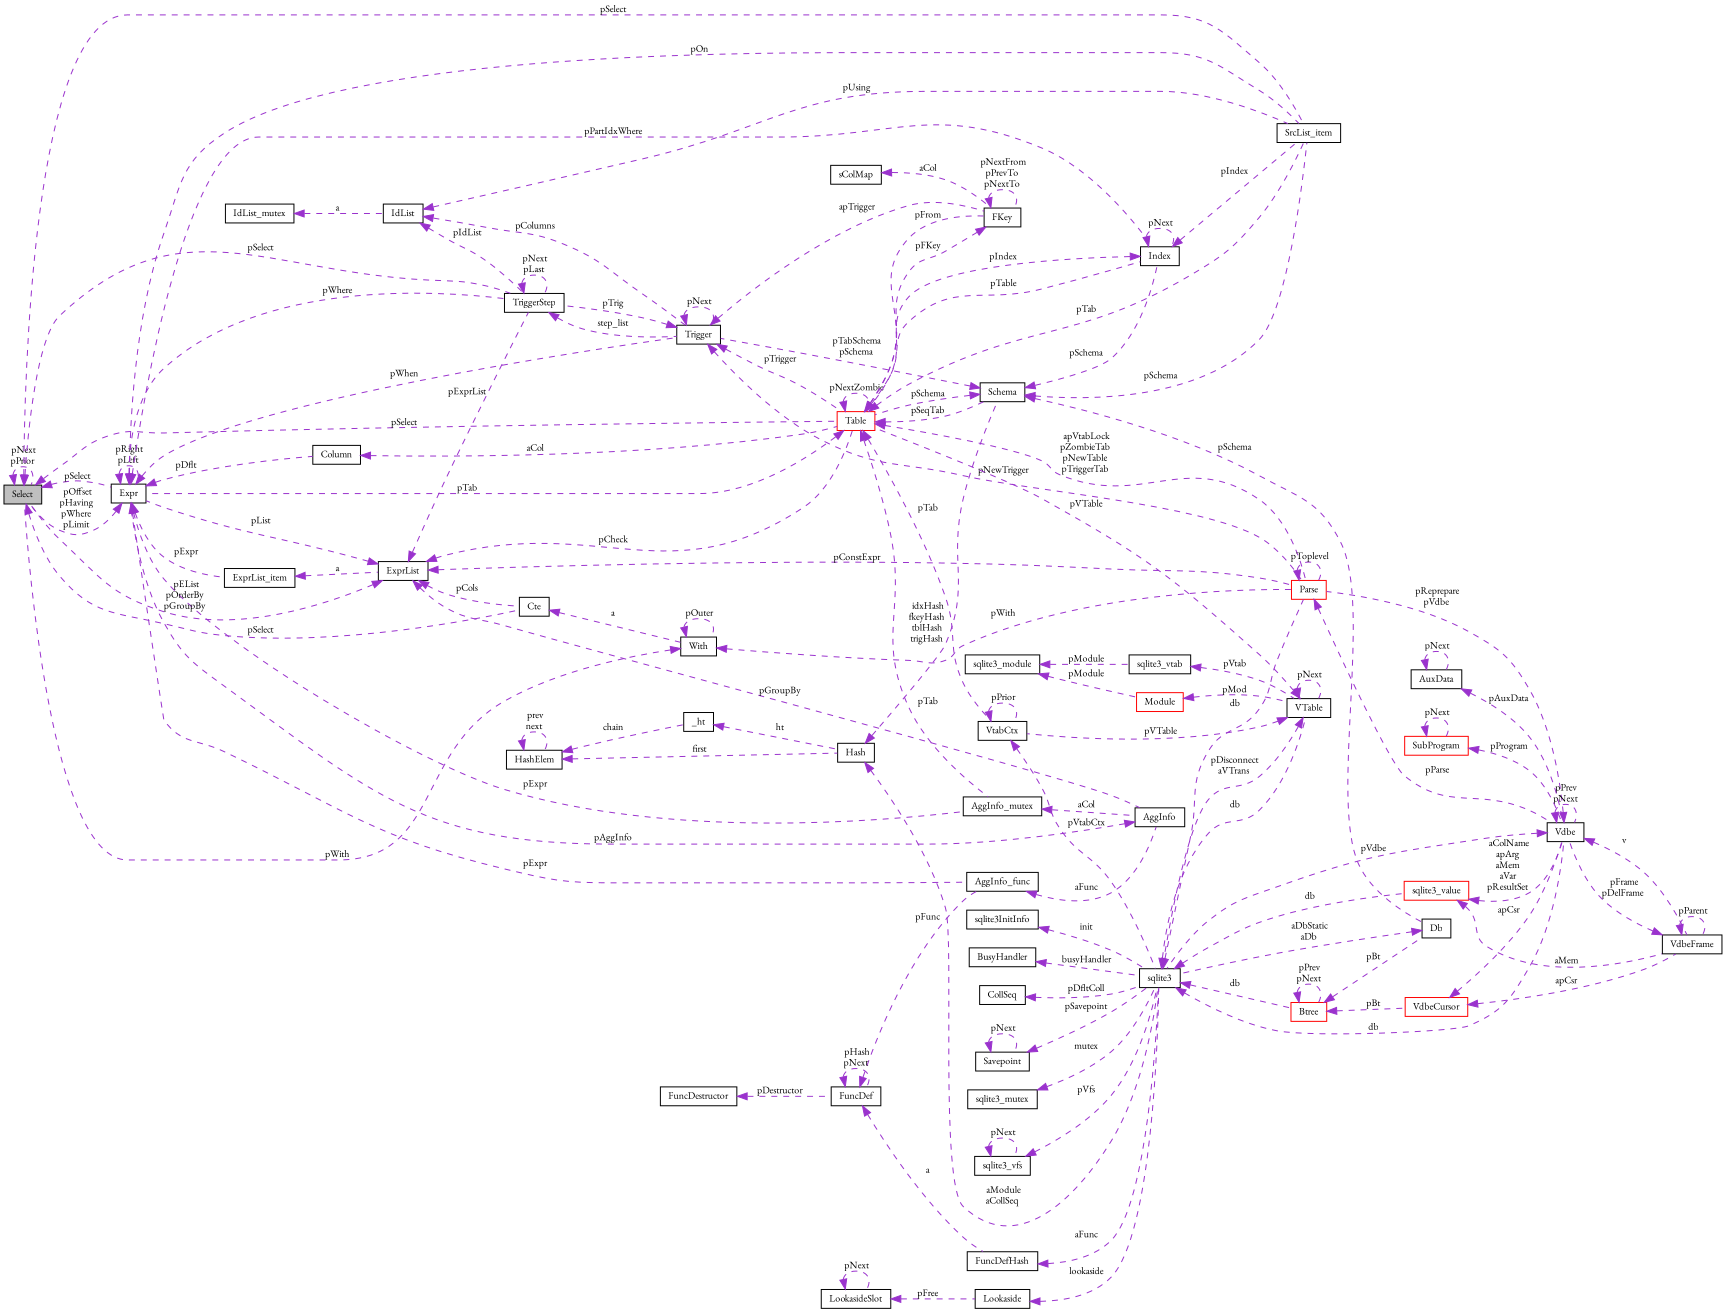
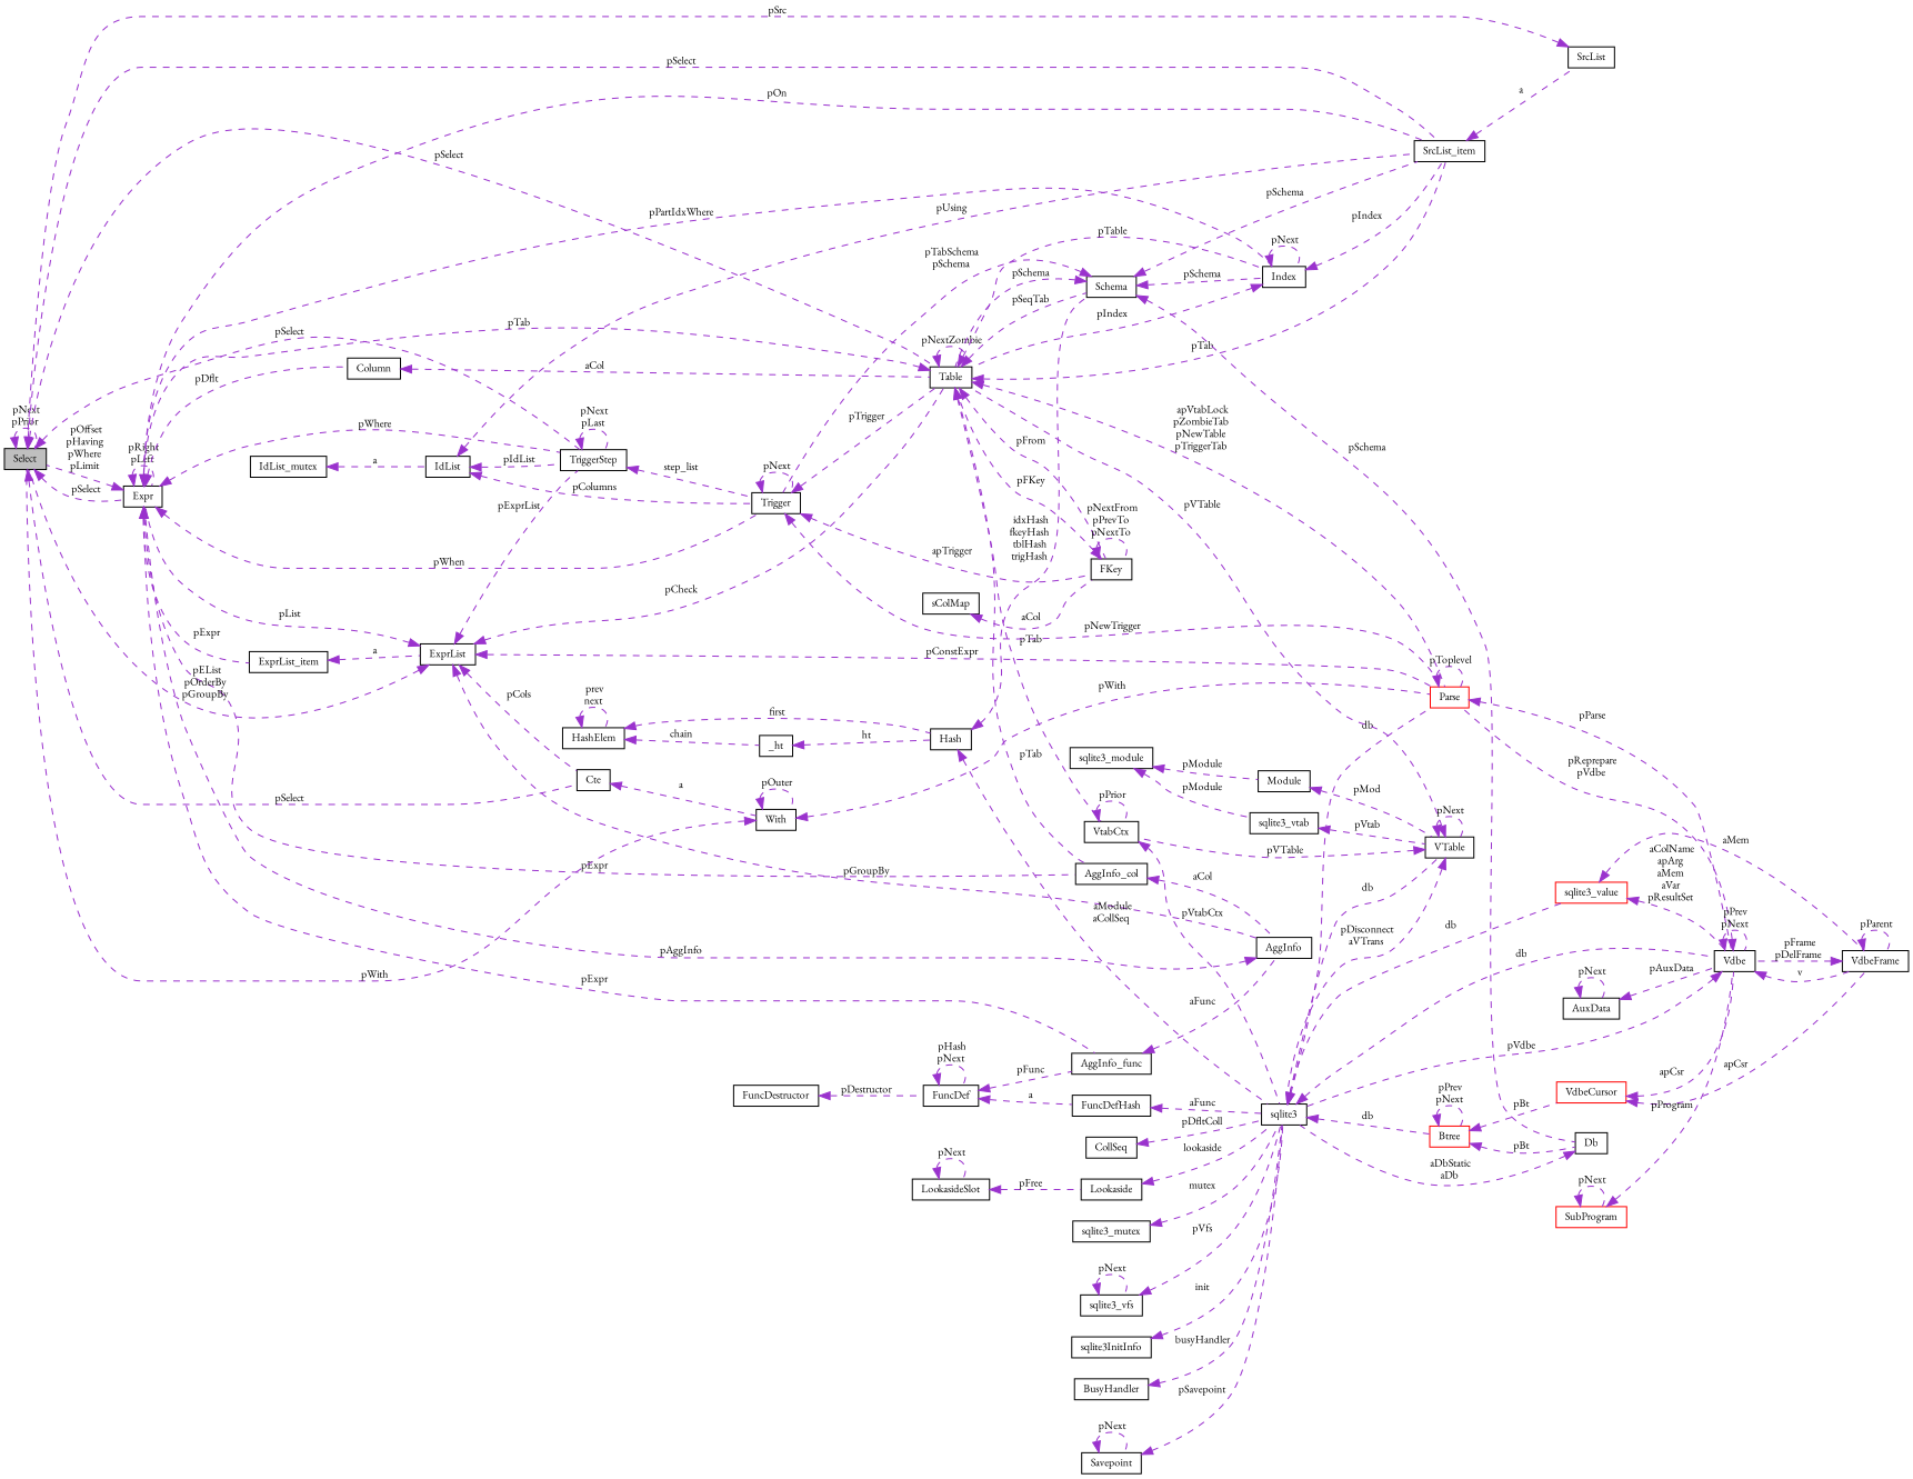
  digraph {
    fontname="EB Garamond"
    rankdir=LR
    node [color=black fillcolor=white fontname="EB Garamond" fontsize=10 shape=record style=filled]
    edge [color=darkorchid3 dir=back fontname="EB Garamond" fontsize=10 labelfontname=Helvetica labelfontsize=10 style=dashed]
    n1 [fillcolor=grey75 fontcolor=black height=0.2 label=Select width=0.4]
    n2 [height=0.2 label=Expr width=0.4]
-   n3 [color=red height=0.2 label=Table width=0.4]
+   n3 [height=0.2 label=Table width=0.4]
    n4 [height=0.2 label=TriggerStep width=0.4]
    n5 [height=0.2 label=Cte width=0.4]
    n6 [height=0.2 label=SrcList_item width=0.4]
-   n7 [height=0.2 label=AggInfo_mutex width=0.4]
+   n7 [height=0.2 label=AggInfo_col width=0.4]
    n8 [height=0.2 label=Column width=0.4]
    n9 [height=0.2 label=Trigger width=0.4]
    n10 [height=0.2 label=ExprList_item width=0.4]
    n11 [height=0.2 label=Index width=0.4]
    n12 [height=0.2 label=AggInfo_func width=0.4]
    n13 [height=0.2 label=Schema width=0.4]
    n14 [height=0.2 label=FKey width=0.4]
    n15 [color=red height=0.2 label=Parse width=0.4]
    n16 [height=0.2 label=VtabCtx width=0.4]
    n17 [height=0.2 label=With width=0.4]
+   n18 [height=0.2 label=SrcList width=0.4]
    n19 [height=0.2 label=AggInfo width=0.4]
    n20 [height=0.2 label=ExprList width=0.4]
    n21 [height=0.2 label=Db width=0.4]
    n22 [height=0.2 label=Vdbe width=0.4]
    n23 [height=0.2 label=sqlite3 width=0.4]
    n24 [height=0.2 label=Hash width=0.4]
    n25 [height=0.2 label=VTable width=0.4]
    n26 [color=red height=0.2 label=sqlite3_value width=0.4]
    n27 [color=red height=0.2 label=Btree width=0.4]
    n28 [height=0.2 label=_ht width=0.4]
    n29 [height=0.2 label=HashElem width=0.4]
    n30 [height=0.2 label=sColMap width=0.4]
    n31 [height=0.2 label=IdList width=0.4]
    n32 [height=0.2 label=IdList_mutex width=0.4]
    n33 [height=0.2 label=VdbeFrame width=0.4]
    n34 [color=red height=0.2 label=VdbeCursor width=0.4]
    n35 [height=0.2 label=AuxData width=0.4]
    n36 [color=red height=0.2 label=SubProgram width=0.4]
    n37 [height=0.2 label=Savepoint width=0.4]
    n38 [height=0.2 label=FuncDefHash width=0.4]
    n39 [height=0.2 label=FuncDef width=0.4]
    n40 [height=0.2 label=FuncDestructor width=0.4]
    n41 [height=0.2 label=Lookaside width=0.4]
    n42 [height=0.2 label=LookasideSlot width=0.4]
    n43 [height=0.2 label=sqlite3_mutex width=0.4]
    n44 [height=0.2 label=sqlite3_vfs width=0.4]
    n45 [height=0.2 label=sqlite3InitInfo width=0.4]
    n46 [height=0.2 label=BusyHandler width=0.4]
    n47 [height=0.2 label=CollSeq width=0.4]
-   n48 [color=red height=0.2 label=Module width=0.4]
+   n48 [height=0.2 label=Module width=0.4]
    n49 [height=0.2 label=sqlite3_module width=0.4]
    n50 [height=0.2 label=sqlite3_vtab width=0.4]
    n1 -> n1 [label=" pNext\npPrior"]
    n1 -> n2 [label=" pSelect"]
    n1 -> n3 [label=" pSelect"]
    n1 -> n4 [label=" pSelect"]
    n1 -> n5 [label=" pSelect"]
    n1 -> n6 [label=" pSelect"]
    n2 -> n1 [label=" pOffset\npHaving\npWhere\npLimit"]
    n2 -> n2 [label=" pRight\npLeft"]
    n2 -> n4 [label=" pWhere"]
    n2 -> n6 [label=" pOn"]
    n2 -> n7 [label=" pExpr"]
    n2 -> n8 [label=" pDflt"]
    n2 -> n9 [label=" pWhen"]
    n2 -> n10 [label=" pExpr"]
    n2 -> n11 [label=" pPartIdxWhere"]
    n2 -> n12 [label=" pExpr"]
    n3 -> n2 [label=" pTab"]
    n3 -> n3 [label=" pNextZombie"]
    n3 -> n6 [label=" pTab"]
    n3 -> n7 [label=" pTab"]
    n3 -> n11 [label=" pTable"]
    n3 -> n13 [label=" pSeqTab"]
    n3 -> n14 [label=" pFrom"]
    n3 -> n15 [label=" apVtabLock\npZombieTab\npNewTable\npTriggerTab"]
    n3 -> n16 [label=" pTab"]
    n4 -> n4 [label=" pNext\npLast"]
    n4 -> n9 [label=" step_list"]
    n5 -> n17 [label=" a"]
+   n6 -> n18 [label=" a"]
    n7 -> n19 [label=" aCol"]
    n8 -> n3 [label=" aCol"]
    n9 -> n3 [label=" pTrigger"]
-   n9 -> n4 [label=" pTrig"]
    n9 -> n9 [label=" pNext"]
    n9 -> n14 [label=" apTrigger"]
    n9 -> n15 [label=" pNewTrigger"]
    n10 -> n20 [label=" a"]
    n11 -> n3 [label=" pIndex"]
    n11 -> n6 [label=" pIndex"]
    n11 -> n11 [label=" pNext"]
    n12 -> n19 [label=" aFunc"]
    n13 -> n3 [label=" pSchema"]
    n13 -> n6 [label=" pSchema"]
    n13 -> n9 [label=" pTabSchema\npSchema"]
    n13 -> n11 [label=" pSchema"]
    n13 -> n21 [label=" pSchema"]
    n14 -> n3 [label=" pFKey"]
    n14 -> n14 [label=" pNextFrom\npPrevTo\npNextTo"]
    n15 -> n15 [label=" pToplevel"]
    n15 -> n22 [label=" pParse"]
    n16 -> n16 [label=" pPrior"]
    n16 -> n23 [label=" pVtabCtx"]
    n17 -> n1 [label=" pWith"]
    n17 -> n15 [label=" pWith"]
    n17 -> n17 [label=" pOuter"]
+   n18 -> n1 [label=" pSrc"]
    n19 -> n2 [label=" pAggInfo"]
    n20 -> n1 [label=" pEList\npOrderBy\npGroupBy"]
    n20 -> n2 [label=" pList"]
    n20 -> n3 [label=" pCheck"]
    n20 -> n4 [label=" pExprList"]
    n20 -> n5 [label=" pCols"]
    n20 -> n15 [label=" pConstExpr"]
    n20 -> n19 [label=" pGroupBy"]
    n21 -> n23 [label=" aDbStatic\naDb"]
    n22 -> n15 [label=" pReprepare\npVdbe"]
    n22 -> n22 [label=" pPrev\npNext"]
    n22 -> n23 [label=" pVdbe"]
    n22 -> n33 [label=" v"]
    n23 -> n15 [label=" db"]
    n23 -> n22 [label=" db"]
    n23 -> n25 [label=" db"]
    n23 -> n26 [label=" db"]
    n23 -> n27 [label=" db"]
    n24 -> n13 [label=" idxHash\nfkeyHash\ntblHash\ntrigHash"]
    n24 -> n23 [label=" aModule\naCollSeq"]
    n25 -> n3 [label=" pVTable"]
    n25 -> n16 [label=" pVTable"]
    n25 -> n23 [label=" pDisconnect\naVTrans"]
    n25 -> n25 [label=" pNext"]
    n26 -> n22 [label=" aColName\napArg\naMem\naVar\npResultSet"]
    n26 -> n33 [label=" aMem"]
    n27 -> n21 [label=" pBt"]
    n27 -> n27 [label=" pPrev\npNext"]
    n27 -> n34 [label=" pBt"]
    n28 -> n24 [label=" ht"]
    n29 -> n24 [label=" first"]
    n29 -> n28 [label=" chain"]
    n29 -> n29 [label=" prev\nnext"]
    n30 -> n14 [label=" aCol"]
    n31 -> n4 [label=" pIdList"]
    n31 -> n6 [label=" pUsing"]
    n31 -> n9 [label=" pColumns"]
    n32 -> n31 [label=" a"]
    n33 -> n22 [label=" pFrame\npDelFrame"]
    n33 -> n33 [label=" pParent"]
    n34 -> n22 [label=" apCsr"]
    n34 -> n33 [label=" apCsr"]
    n35 -> n22 [label=" pAuxData"]
    n35 -> n35 [label=" pNext"]
    n36 -> n22 [label=" pProgram"]
    n36 -> n36 [label=" pNext"]
    n37 -> n23 [label=" pSavepoint"]
    n37 -> n37 [label=" pNext"]
    n38 -> n23 [label=" aFunc"]
    n39 -> n12 [label=" pFunc"]
    n39 -> n38 [label=" a"]
    n39 -> n39 [label=" pHash\npNext"]
    n40 -> n39 [label=" pDestructor"]
    n41 -> n23 [label=" lookaside"]
    n42 -> n41 [label=" pFree"]
    n42 -> n42 [label=" pNext"]
    n43 -> n23 [label=" mutex"]
    n44 -> n23 [label=" pVfs"]
    n44 -> n44 [label=" pNext"]
    n45 -> n23 [label=" init"]
    n46 -> n23 [label=" busyHandler"]
    n47 -> n23 [label=" pDfltColl"]
    n48 -> n25 [label=" pMod"]
    n49 -> n48 [label=" pModule"]
    n49 -> n50 [label=" pModule"]
    n50 -> n25 [label=" pVtab"]
  }
